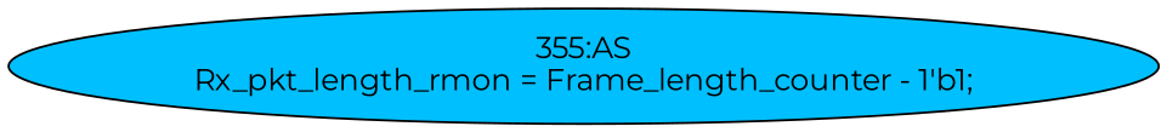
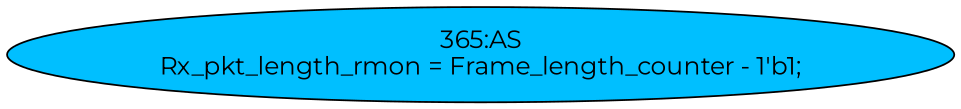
  strict digraph {
    rankdir=LR
    fontname=Montserrat
-   n1 [ast="<pyverilog.vparser.ast.Assign object at 0x7fbb4740e750>" def_var="['Rx_pkt_length_rmon']" fillcolor=deepskyblue label="355:AS\nRx_pkt_length_rmon = Frame_length_counter - 1'b1;" statements="[]" style=filled typ=Assign use_var="['Frame_length_counter']" fontname=Montserrat]
+   n1 [ast="<pyverilog.vparser.ast.Assign object at 0x7fbb4740e750>" def_var="['Rx_pkt_length_rmon']" fillcolor=deepskyblue label="365:AS\nRx_pkt_length_rmon = Frame_length_counter - 1'b1;" statements="[]" style=filled typ=Assign use_var="['Frame_length_counter']" fontname=Montserrat]
  }
